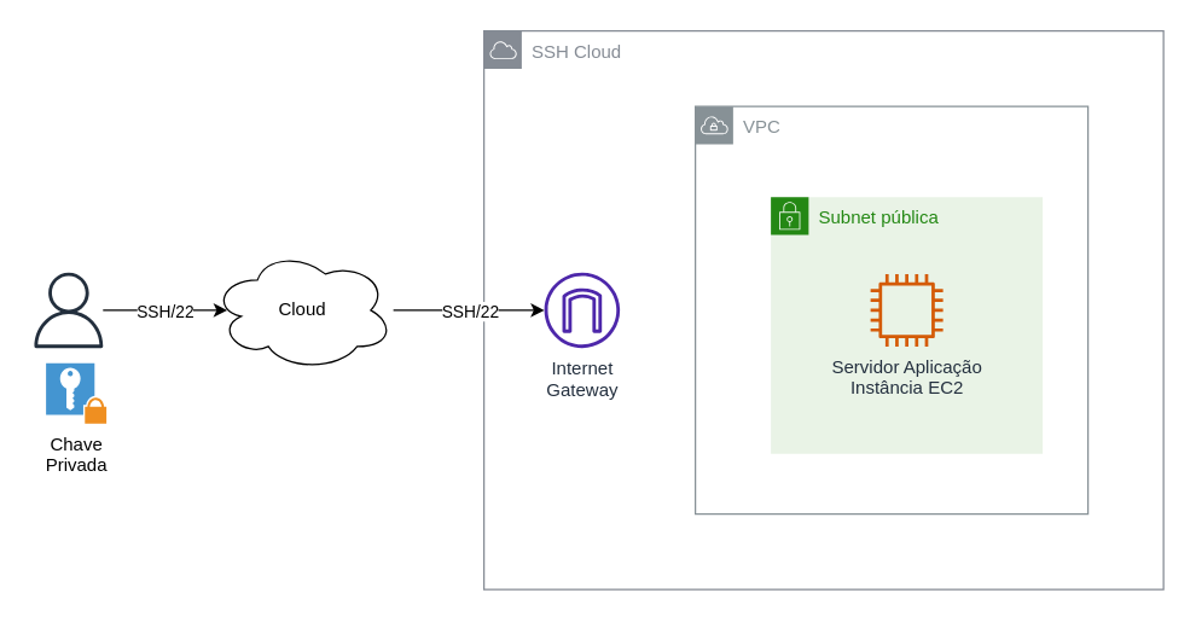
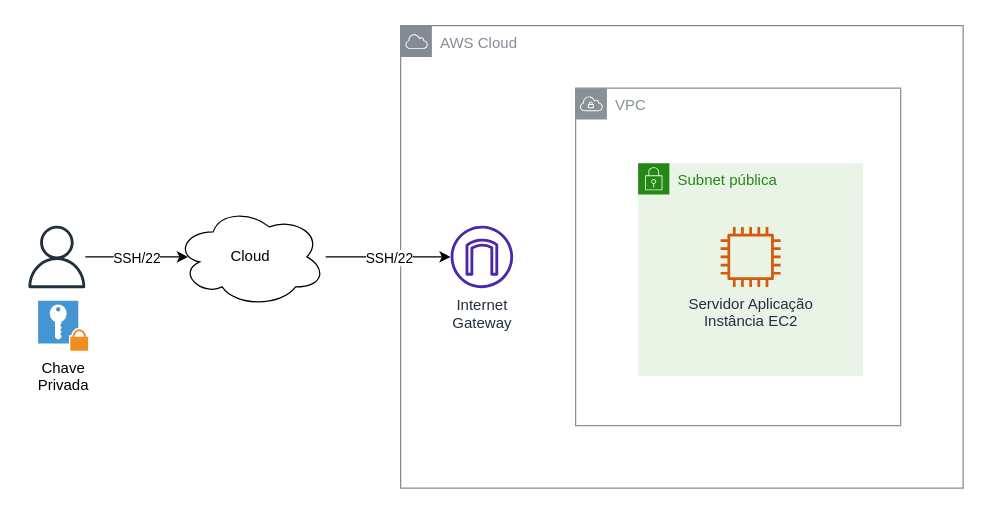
  <mxCell id="0" />
  <mxCell id="1" parent="0" />
- <mxCell id="2" value="SSH Cloud" style="sketch=0;outlineConnect=0;gradientColor=none;html=1;whiteSpace=wrap;fontSize=12;fontStyle=0;shape=mxgraph.aws4.group;grIcon=mxgraph.aws4.group_aws_cloud;strokeColor=#858B94;fillColor=none;verticalAlign=top;align=left;spacingLeft=30;fontColor=#858B94;dashed=0;" parent="1" vertex="1"><mxGeometry x="320" y="20" width="450" height="370" as="geometry" /></mxCell>
+ <mxCell id="2" value="AWS Cloud" style="sketch=0;outlineConnect=0;gradientColor=none;html=1;whiteSpace=wrap;fontSize=12;fontStyle=0;shape=mxgraph.aws4.group;grIcon=mxgraph.aws4.group_aws_cloud;strokeColor=#858B94;fillColor=none;verticalAlign=top;align=left;spacingLeft=30;fontColor=#858B94;dashed=0;" parent="1" vertex="1"><mxGeometry x="320" y="20" width="450" height="370" as="geometry" /></mxCell>
  <mxCell id="3" value="VPC" style="sketch=0;outlineConnect=0;gradientColor=none;html=1;whiteSpace=wrap;fontSize=12;fontStyle=0;shape=mxgraph.aws4.group;grIcon=mxgraph.aws4.group_vpc;strokeColor=#879196;fillColor=none;verticalAlign=top;align=left;spacingLeft=30;fontColor=#879196;dashed=0;" parent="1" vertex="1"><mxGeometry x="460" y="70" width="260" height="270" as="geometry" /></mxCell>
  <mxCell id="4" style="edgeStyle=orthogonalEdgeStyle;rounded=0;orthogonalLoop=1;jettySize=auto;html=1;entryX=0.083;entryY=0.5;entryDx=0;entryDy=0;entryPerimeter=0;" parent="1" source="6" target="10" edge="1"><mxGeometry relative="1" as="geometry" /></mxCell>
  <mxCell id="5" value="SSH/22" style="edgeLabel;html=1;align=center;verticalAlign=middle;resizable=0;points=[];" parent="4" vertex="1" connectable="0"><mxGeometry relative="1" as="geometry"><mxPoint as="offset" /></mxGeometry></mxCell>
  <mxCell id="6" value="" style="sketch=0;outlineConnect=0;fontColor=#232F3E;gradientColor=none;fillColor=#232F3D;strokeColor=none;dashed=0;verticalLabelPosition=bottom;verticalAlign=top;align=center;html=1;fontSize=12;fontStyle=0;aspect=fixed;pointerEvents=1;shape=mxgraph.aws4.user;" parent="1" vertex="1"><mxGeometry x="20" y="180" width="50" height="50" as="geometry" /></mxCell>
  <mxCell id="7" value="Chave&lt;br&gt;Privada" style="shadow=0;dashed=0;html=1;strokeColor=none;fillColor=#4495D1;labelPosition=center;verticalLabelPosition=bottom;verticalAlign=top;align=center;outlineConnect=0;shape=mxgraph.veeam.2d.private_key;" parent="1" vertex="1"><mxGeometry x="30" y="240" width="40" height="40" as="geometry" /></mxCell>
  <mxCell id="8" style="edgeStyle=orthogonalEdgeStyle;rounded=0;orthogonalLoop=1;jettySize=auto;html=1;" parent="1" source="10" target="13" edge="1"><mxGeometry relative="1" as="geometry" /></mxCell>
  <mxCell id="9" value="SSH/22" style="edgeLabel;html=1;align=center;verticalAlign=middle;resizable=0;points=[];" parent="8" vertex="1" connectable="0"><mxGeometry relative="1" as="geometry"><mxPoint as="offset" /></mxGeometry></mxCell>
  <mxCell id="10" value="Cloud" style="ellipse;shape=cloud;whiteSpace=wrap;html=1;" parent="1" vertex="1"><mxGeometry x="140" y="165" width="120" height="80" as="geometry" /></mxCell>
  <mxCell id="11" value="Subnet pública" style="points=[[0,0],[0.25,0],[0.5,0],[0.75,0],[1,0],[1,0.25],[1,0.5],[1,0.75],[1,1],[0.75,1],[0.5,1],[0.25,1],[0,1],[0,0.75],[0,0.5],[0,0.25]];outlineConnect=0;gradientColor=none;html=1;whiteSpace=wrap;fontSize=12;fontStyle=0;container=1;pointerEvents=0;collapsible=0;recursiveResize=0;shape=mxgraph.aws4.group;grIcon=mxgraph.aws4.group_security_group;grStroke=0;strokeColor=#248814;fillColor=#E9F3E6;verticalAlign=top;align=left;spacingLeft=30;fontColor=#248814;dashed=0;rotation=0;" parent="1" vertex="1"><mxGeometry x="510" y="130" width="180" height="170" as="geometry" /></mxCell>
  <mxCell id="12" value="Servidor Aplicação&lt;br&gt;Instância EC2" style="sketch=0;outlineConnect=0;fontColor=#232F3E;gradientColor=none;fillColor=#D45B07;strokeColor=none;dashed=0;verticalLabelPosition=bottom;verticalAlign=top;align=center;html=1;fontSize=12;fontStyle=0;aspect=fixed;pointerEvents=1;shape=mxgraph.aws4.instance2;" parent="11" vertex="1"><mxGeometry x="66" y="51" width="48" height="48" as="geometry" /></mxCell>
  <mxCell id="13" value="Internet&lt;br&gt;Gateway" style="sketch=0;outlineConnect=0;fontColor=#232F3E;gradientColor=none;fillColor=#4D27AA;strokeColor=none;dashed=0;verticalLabelPosition=bottom;verticalAlign=top;align=center;html=1;fontSize=12;fontStyle=0;aspect=fixed;pointerEvents=1;shape=mxgraph.aws4.internet_gateway;" parent="1" vertex="1"><mxGeometry x="360" y="180" width="50" height="50" as="geometry" /></mxCell>
